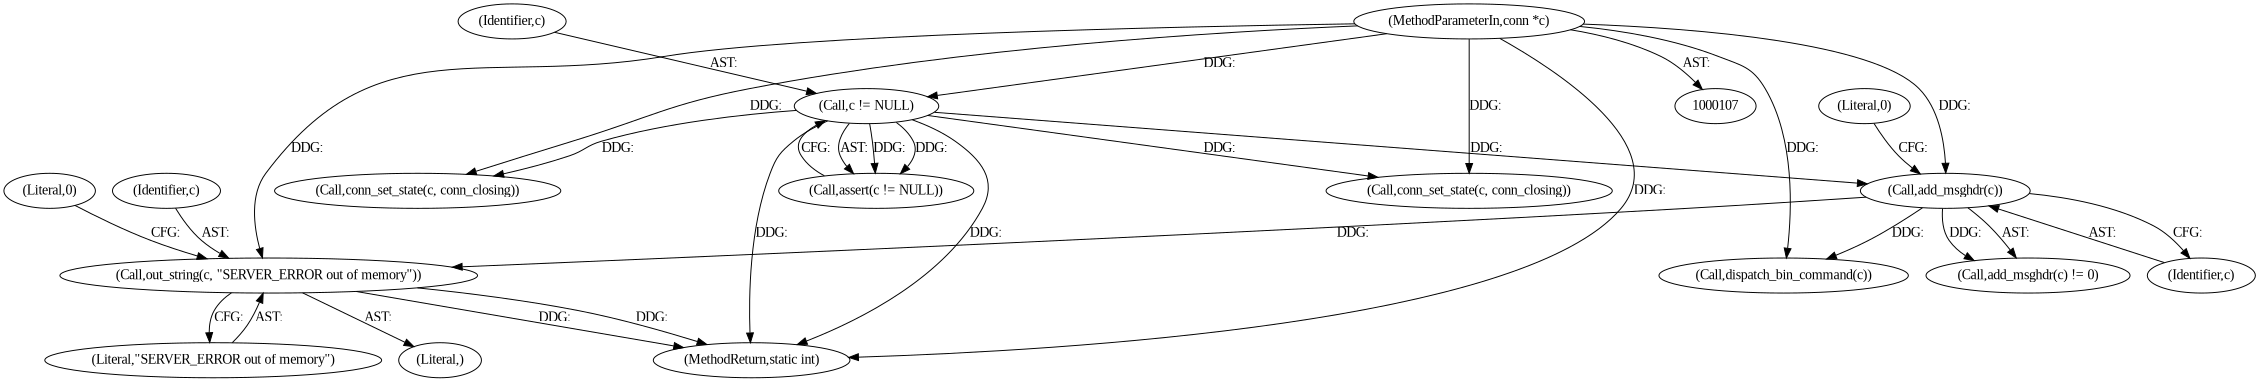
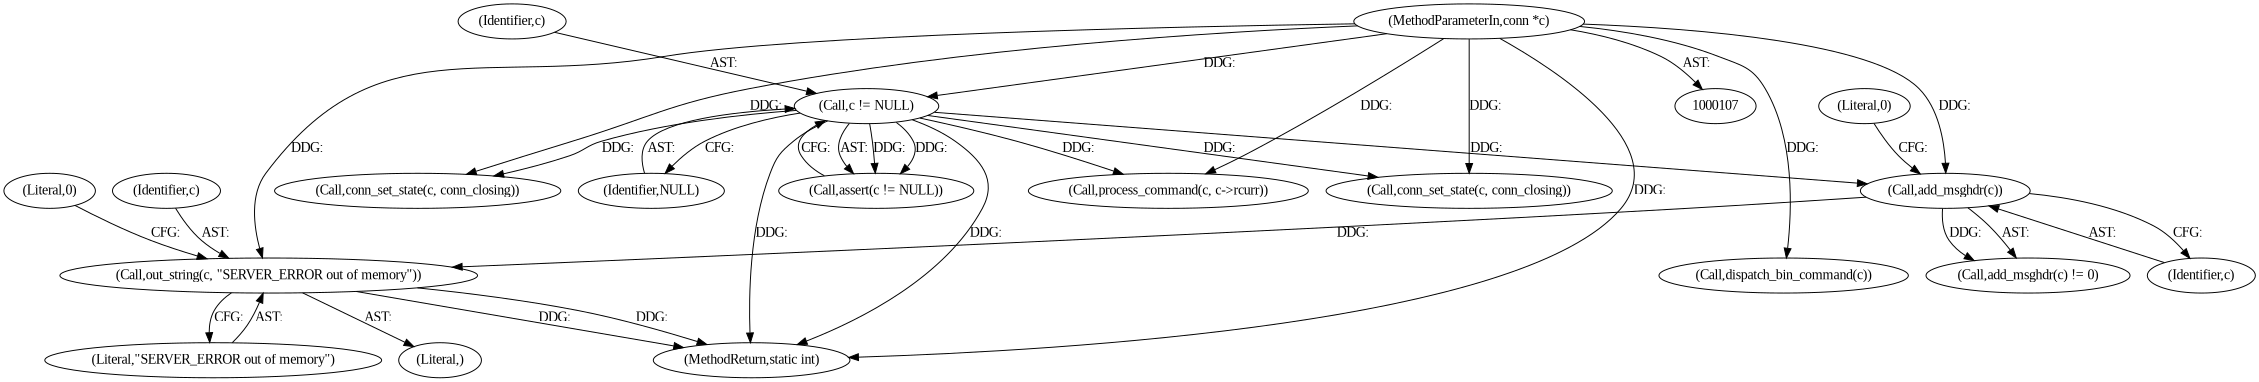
  digraph {
    fontname="Liberation Serif"
    node [fontname="Liberation Serif"]
    edge [fontname="Liberation Serif"]
    n1 [label="(Call,out_string(c, \"SERVER_ERROR out of memory\"))"]
    n2 [label="(Literal,\"SERVER_ERROR out of memory\")"]
    n3 [label="(Literal,)"]
    n4 [label="(MethodReturn,static int)"]
    n5 [label="(Call,add_msghdr(c))"]
    n6 [label="(Call,add_msghdr(c) != 0)"]
    n7 [label="(Identifier,c)"]
    n8 [label="(Call,dispatch_bin_command(c))"]
    n9 [label="(Call,c != NULL)"]
+   n10 [label="(Call,process_command(c, c->rcurr))"]
    n11 [label="(Call,conn_set_state(c, conn_closing))"]
    n12 [label="(Call,assert(c != NULL))"]
+   n13 [label="(Identifier,NULL)"]
    n14 [label="(Call,conn_set_state(c, conn_closing))"]
    n15 [label="(MethodParameterIn,conn *c)"]
    1000107
    n17 [label="(Identifier,c)"]
    n18 [label="(Identifier,c)"]
    n19 [label="(Literal,0)"]
    n20 [label="(Literal,0)"]
    n1 -> n2 [label="CFG: "]
    n1 -> n3 [label="AST: "]
    n1 -> n4 [label="DDG: "]
    n1 -> n4 [label="DDG: "]
    n2 -> n1 [label="AST: "]
    n5 -> n1 [label="DDG: "]
    n5 -> n6 [label="AST: "]
    n5 -> n6 [label="DDG: "]
    n5 -> n7 [label="CFG: "]
-   n5 -> n8 [label="DDG: "]
    n7 -> n5 [label="AST: "]
    n9 -> n4 [label="DDG: "]
    n9 -> n4 [label="DDG: "]
    n9 -> n5 [label="DDG: "]
+   n9 -> n10 [label="DDG: "]
    n9 -> n11 [label="DDG: "]
    n9 -> n12 [label="AST: "]
    n9 -> n12 [label="DDG: "]
    n9 -> n12 [label="DDG: "]
+   n9 -> n13 [label="CFG: "]
    n9 -> n14 [label="DDG: "]
    n12 -> n9 [label="CFG: "]
+   n13 -> n9 [label="AST: "]
    n15 -> n1 [label="DDG: "]
    n15 -> n4 [label="DDG: "]
    n15 -> n5 [label="DDG: "]
    n15 -> n8 [label="DDG: "]
    n15 -> n9 [label="DDG: "]
+   n15 -> n10 [label="DDG: "]
    n15 -> n11 [label="DDG: "]
    n15 -> n14 [label="DDG: "]
    n15 -> 1000107 [label="AST: "]
    n17 -> n9 [label="AST: "]
    n18 -> n1 [label="AST: "]
    n19 -> n5 [label="CFG: "]
    n20 -> n1 [label="CFG: "]
  }
